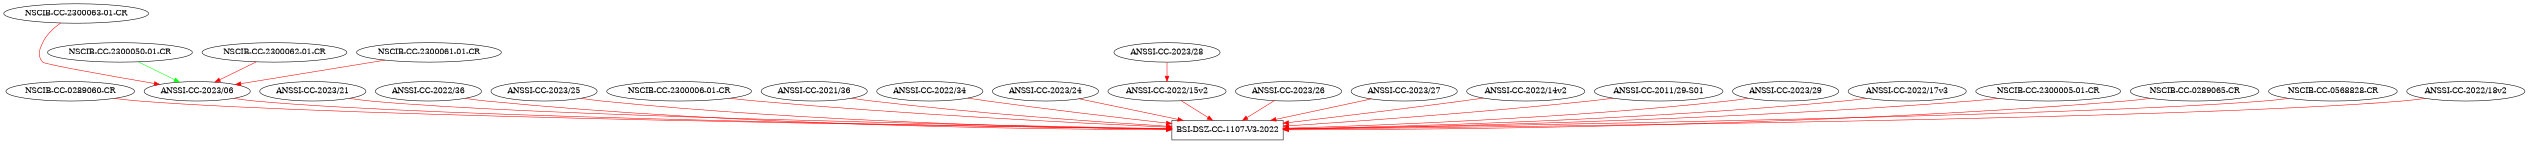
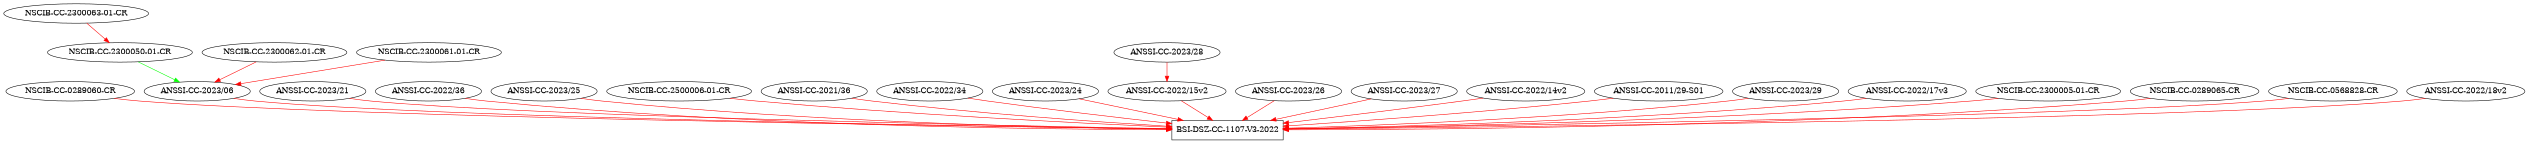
  digraph {
    edge [color=red]
    n1 [label="BSI-DSZ-CC-1107-V3-2022" shape=box]
    n2 [label="NSCIB-CC-0289060-CR"]
    n3 [label="ANSSI-CC-2023/06"]
    n4 [label="ANSSI-CC-2023/21"]
    n5 [label="ANSSI-CC-2022/36"]
    n6 [label="ANSSI-CC-2023/25"]
-   n7 [label="NSCIB-CC-2300006-01-CR"]
+   n7 [label="NSCIB-CC-2500006-01-CR"]
    n8 [label="ANSSI-CC-2021/36"]
    n9 [label="ANSSI-CC-2022/34"]
    n10 [label="ANSSI-CC-2023/24"]
    n11 [label="ANSSI-CC-2023/28"]
    n12 [label="ANSSI-CC-2022/15v2"]
    n13 [label="ANSSI-CC-2023/26"]
    n14 [label="ANSSI-CC-2023/27"]
    n15 [label="ANSSI-CC-2022/14v2"]
    n16 [label="ANSSI-CC-2011/29-S01"]
    n17 [label="ANSSI-CC-2023/29"]
    n18 [label="ANSSI-CC-2022/17v3"]
    n19 [label="NSCIB-CC-2300005-01-CR"]
    n20 [label="NSCIB-CC-0289065-CR"]
    n21 [label="NSCIB-CC-0568828-CR"]
    n22 [label="ANSSI-CC-2022/18v2"]
    n23 [label="NSCIB-CC-2300063-01-CR"]
    n24 [label="NSCIB-CC-2300050-01-CR"]
    n25 [label="NSCIB-CC-2300062-01-CR"]
    n26 [label="NSCIB-CC-2300061-01-CR"]
    n2 -> n1
    n3 -> n1
    n4 -> n1
    n5 -> n1
    n6 -> n1
    n7 -> n1
    n8 -> n1
    n9 -> n1
    n10 -> n1
    n11 -> n12
    n12 -> n1
    n13 -> n1
    n14 -> n1
    n15 -> n1
    n16 -> n1
    n17 -> n1
    n18 -> n1
    n19 -> n1
    n20 -> n1
    n21 -> n1
    n22 -> n1
-   n23 -> n3
+   n23 -> n24
    n24 -> n3 [color=green]
    n25 -> n3
    n26 -> n3
  }
